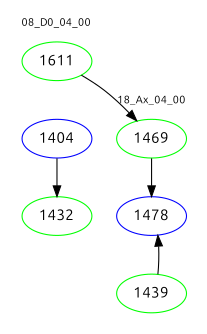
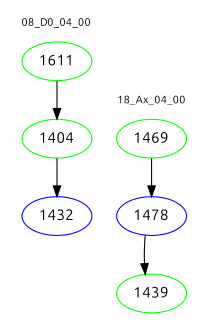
  digraph {
    fontname=Ubuntu
    node [color=green fontname=Ubuntu]
    edge [color=black fontname=Ubuntu]
    n1 [label=1469]
    n2 [label=1439]
    n3 [color=blue label=1478]
    n4 [label=1611]
-   n5 [color=blue label=1404]
-   n6 [label=1432]
+   n5 [label=1404]
+   n6 [color=blue label=1432]
    subgraph cluster_1 {
      color=white
      fontsize=10
      label="18_Ax_04_00"
      n1
      n2
      n3
    }
    subgraph cluster_2 {
      color=white
      fontsize=10
      label="08_D0_04_00"
      n4
      n5
      n6
    }
    n1 -> n3
-   n2 -> n3
-   n4 -> n1
+   n3 -> n2
+   n4 -> n5
    n5 -> n6
  }
